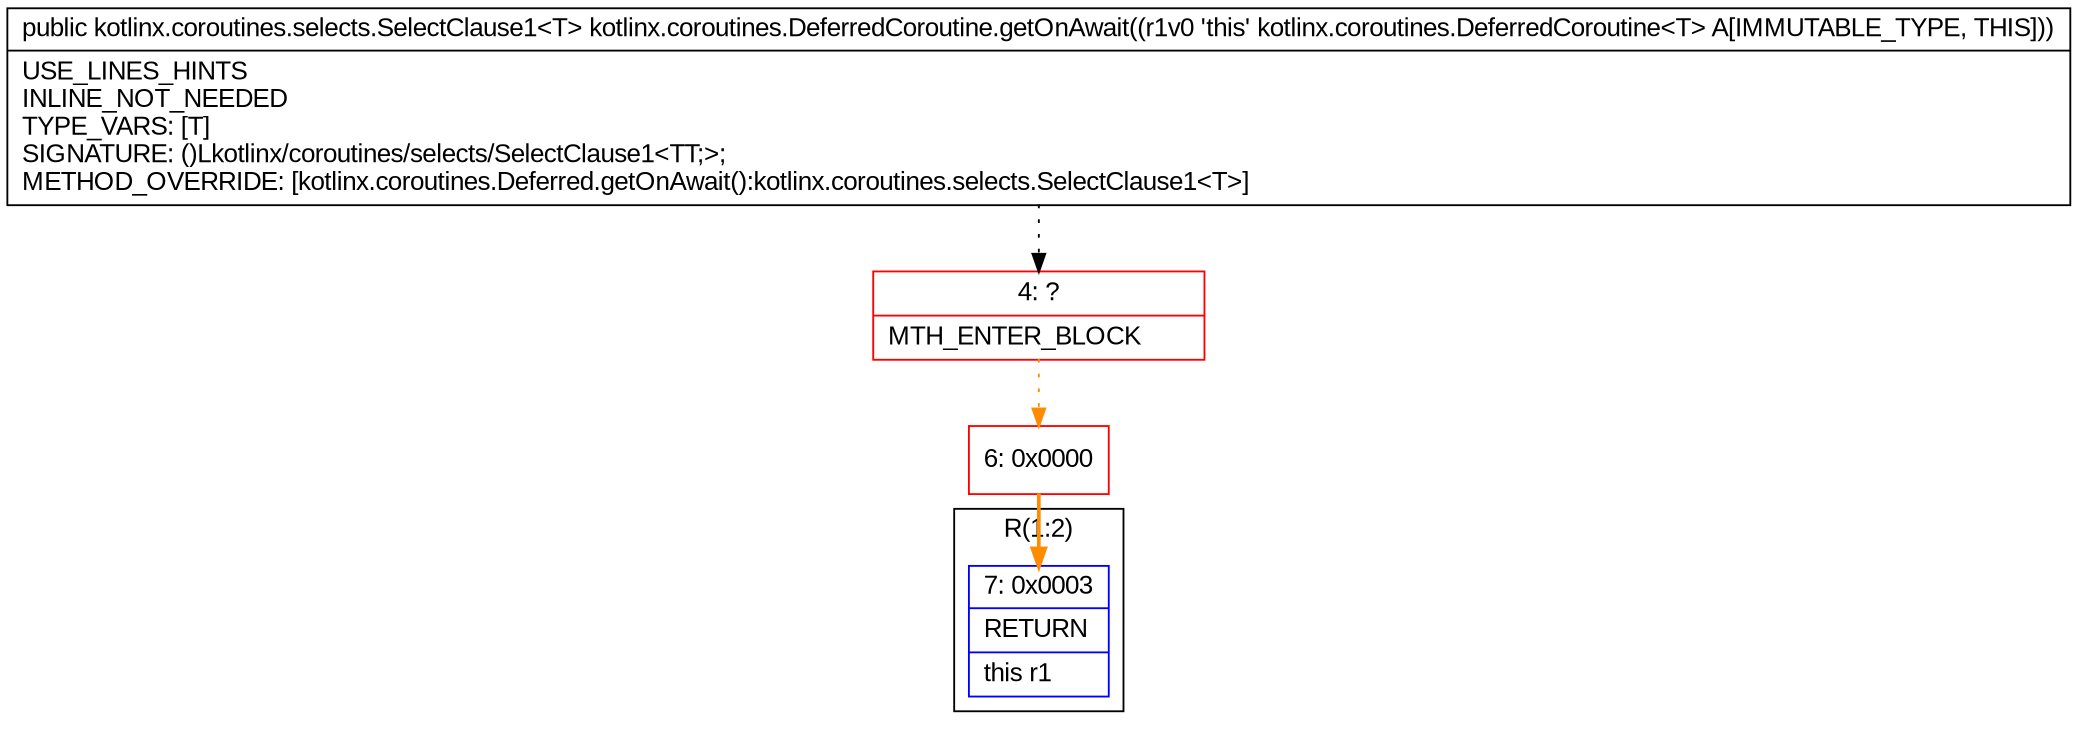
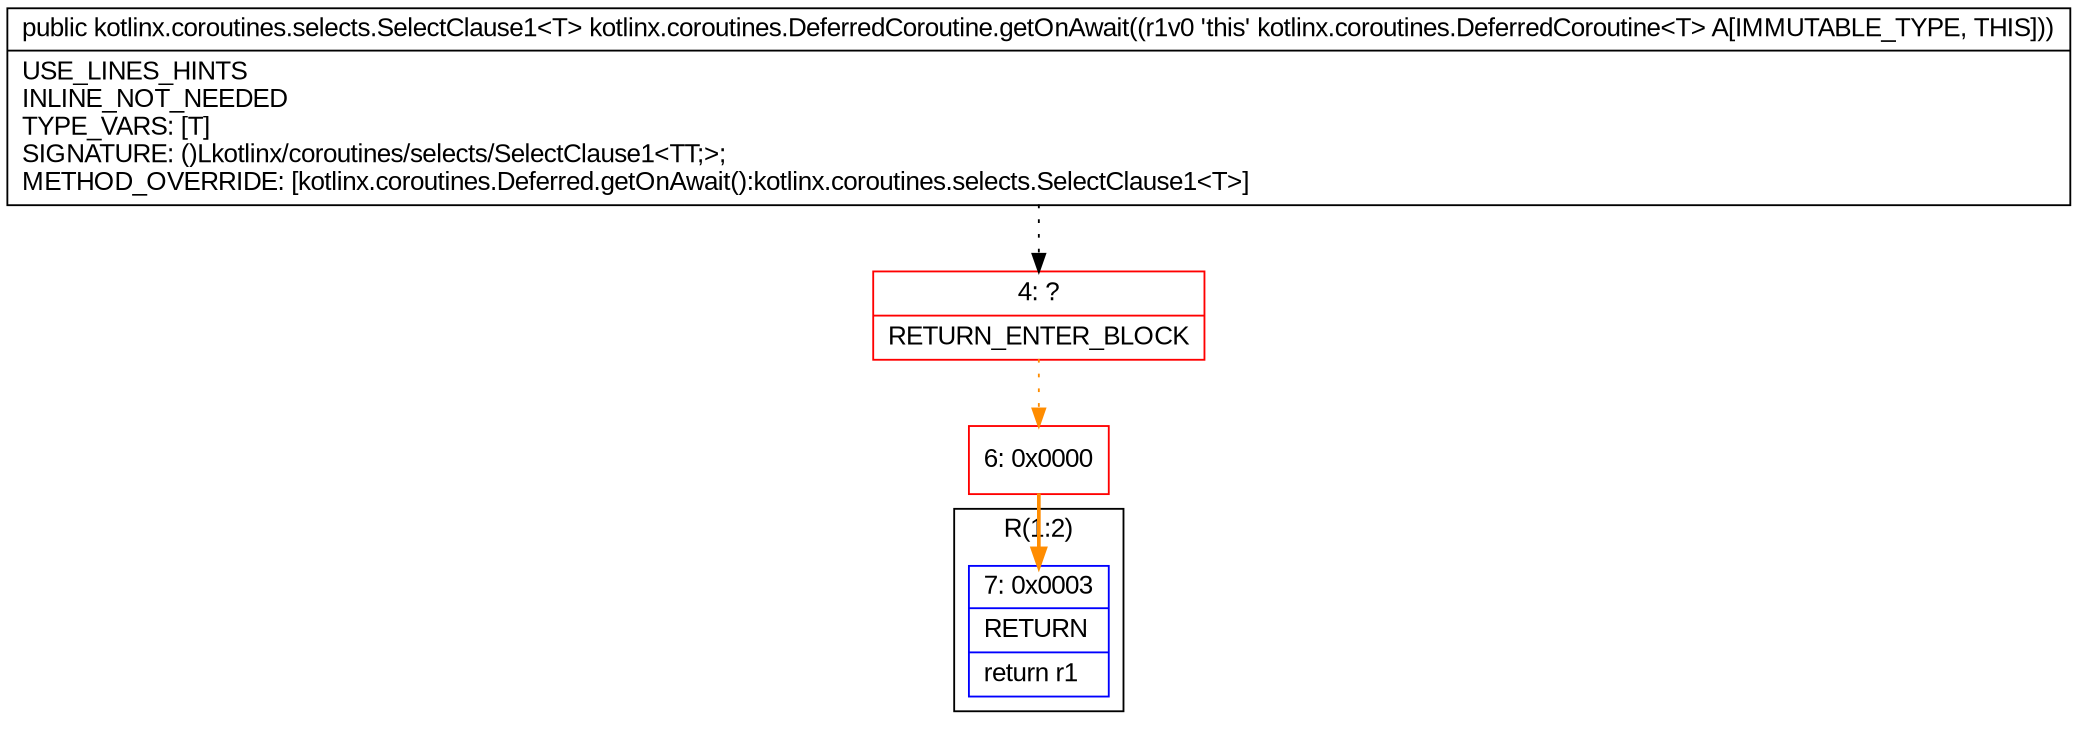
  digraph {
    fontname="Liberation Sans"
    node [color=red fontname="Liberation Sans" shape=record]
    edge [color=darkorange fontname="Liberation Sans" style=dotted]
-   n1 [color=blue label="{7\:\ 0x0003|RETURN\l|this r1\l}"]
-   n2 [label="{4\:\ ?|MTH_ENTER_BLOCK\l}"]
+   n1 [color=blue label="{7\:\ 0x0003|RETURN\l|return r1\l}"]
+   n2 [label="{4\:\ ?|RETURN_ENTER_BLOCK\l}"]
    n3 [label="{6\:\ 0x0000}"]
    n4 [label="{public kotlinx.coroutines.selects.SelectClause1\<T\> kotlinx.coroutines.DeferredCoroutine.getOnAwait((r1v0 'this' kotlinx.coroutines.DeferredCoroutine\<T\> A[IMMUTABLE_TYPE, THIS]))  | USE_LINES_HINTS\lINLINE_NOT_NEEDED\lTYPE_VARS: [T]\lSIGNATURE: ()Lkotlinx\/coroutines\/selects\/SelectClause1\<TT;\>;\lMETHOD_OVERRIDE: [kotlinx.coroutines.Deferred.getOnAwait():kotlinx.coroutines.selects.SelectClause1\<T\>]\l}" color=""]
    subgraph cluster_1 {
      label="R(1:2)"
      n1
    }
    n2 -> n3
    n3 -> n1 [style=bold]
    n4 -> n2 [color=black]
  }
